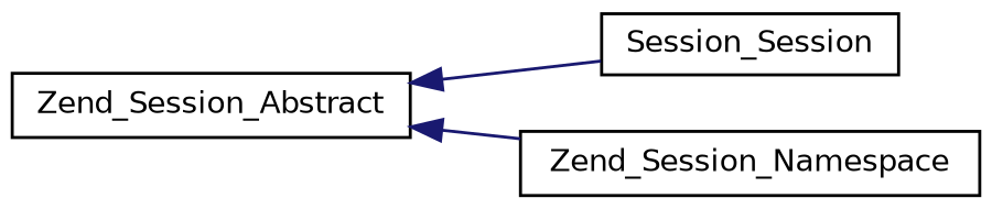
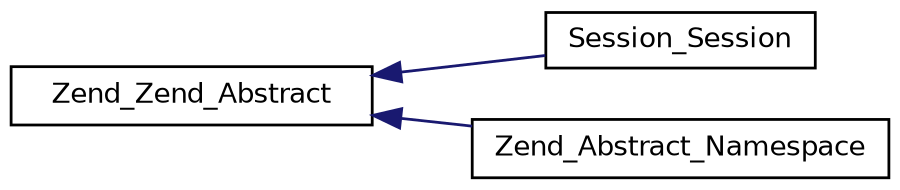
  digraph {
    rankdir=LR
    node [color=black fillcolor=white fontname=Helvetica fontsize=10 shape=record style=filled]
    edge [color=midnightblue dir=back fontname=Helvetica fontsize=10 labelfontname=Helvetica labelfontsize=10 style=solid]
-   n1 [height=0.2 label=Zend_Session_Abstract width=0.4]
+   n1 [height=0.2 label=Zend_Zend_Abstract width=0.4]
    n2 [height=0.2 label=Session_Session width=0.4]
-   n3 [height=0.2 label=Zend_Session_Namespace width=0.4]
+   n3 [height=0.2 label=Zend_Abstract_Namespace width=0.4]
    n1 -> n2
    n1 -> n3
  }
